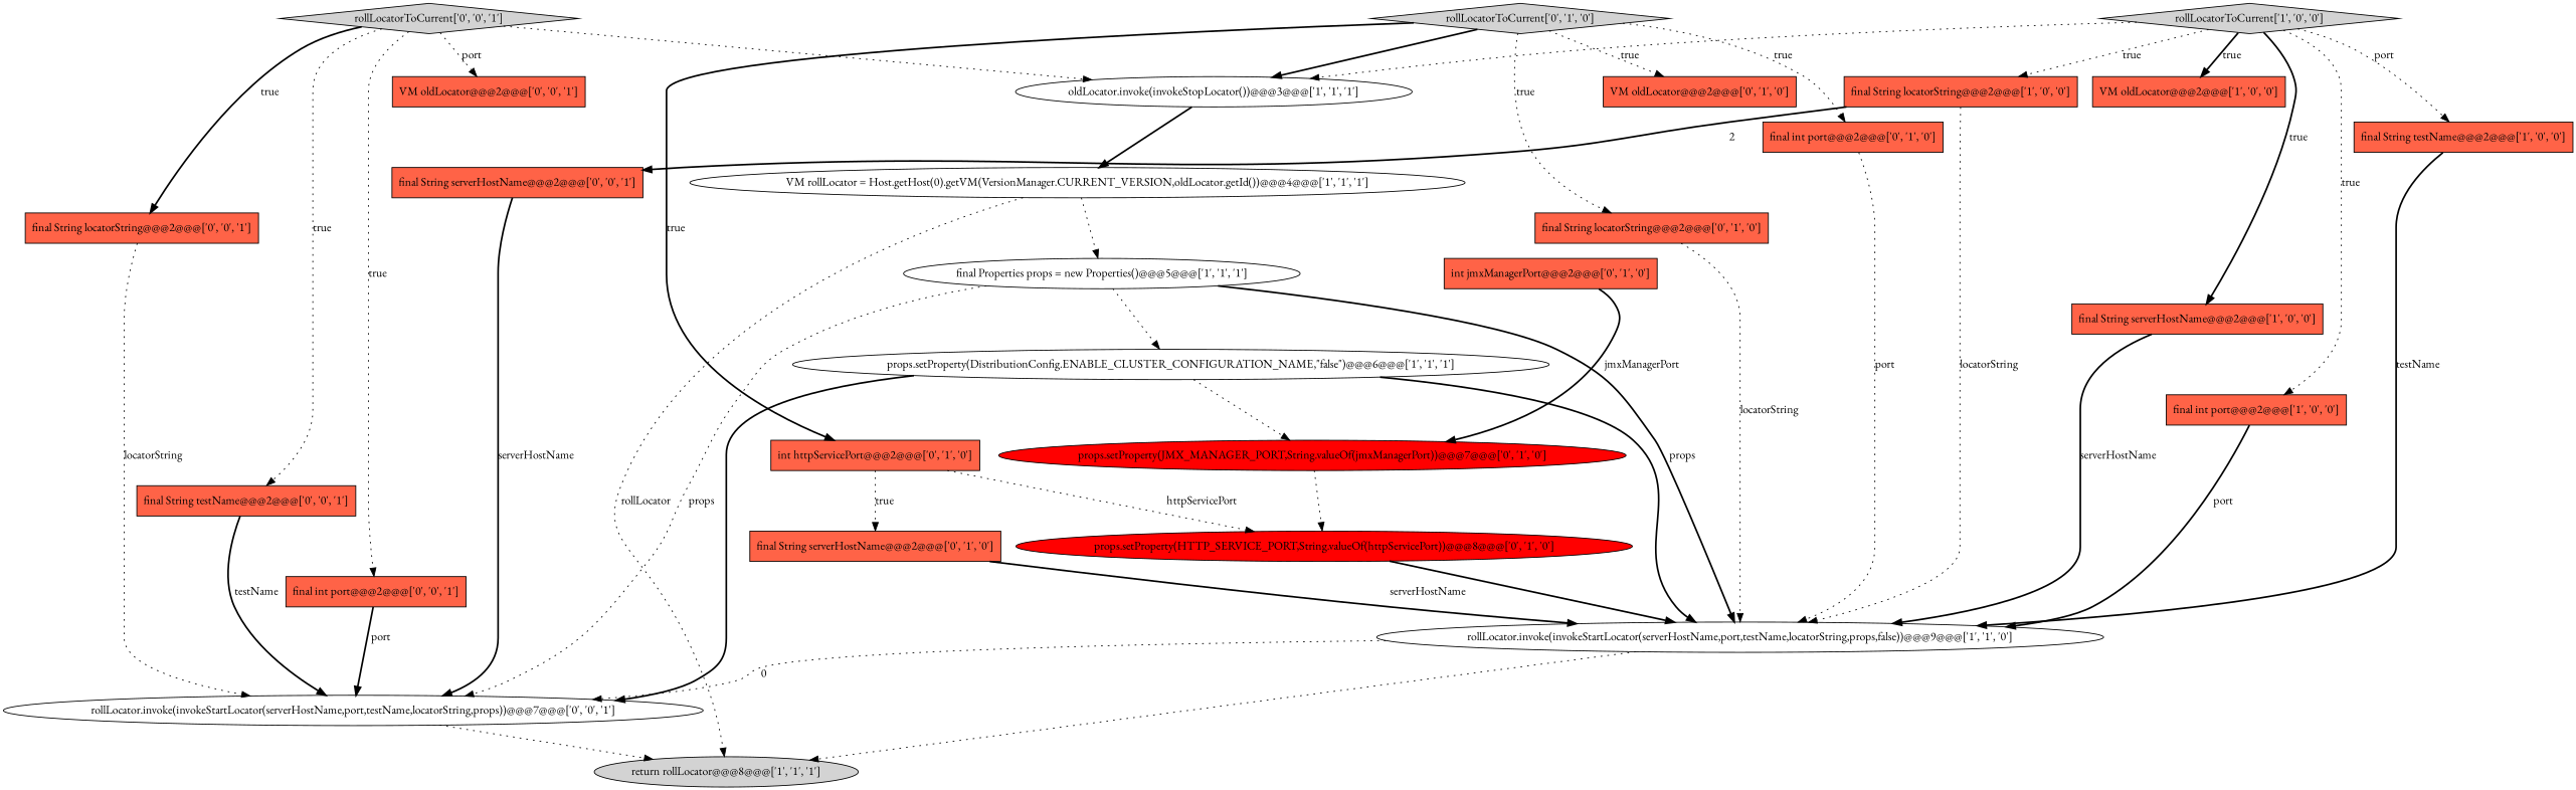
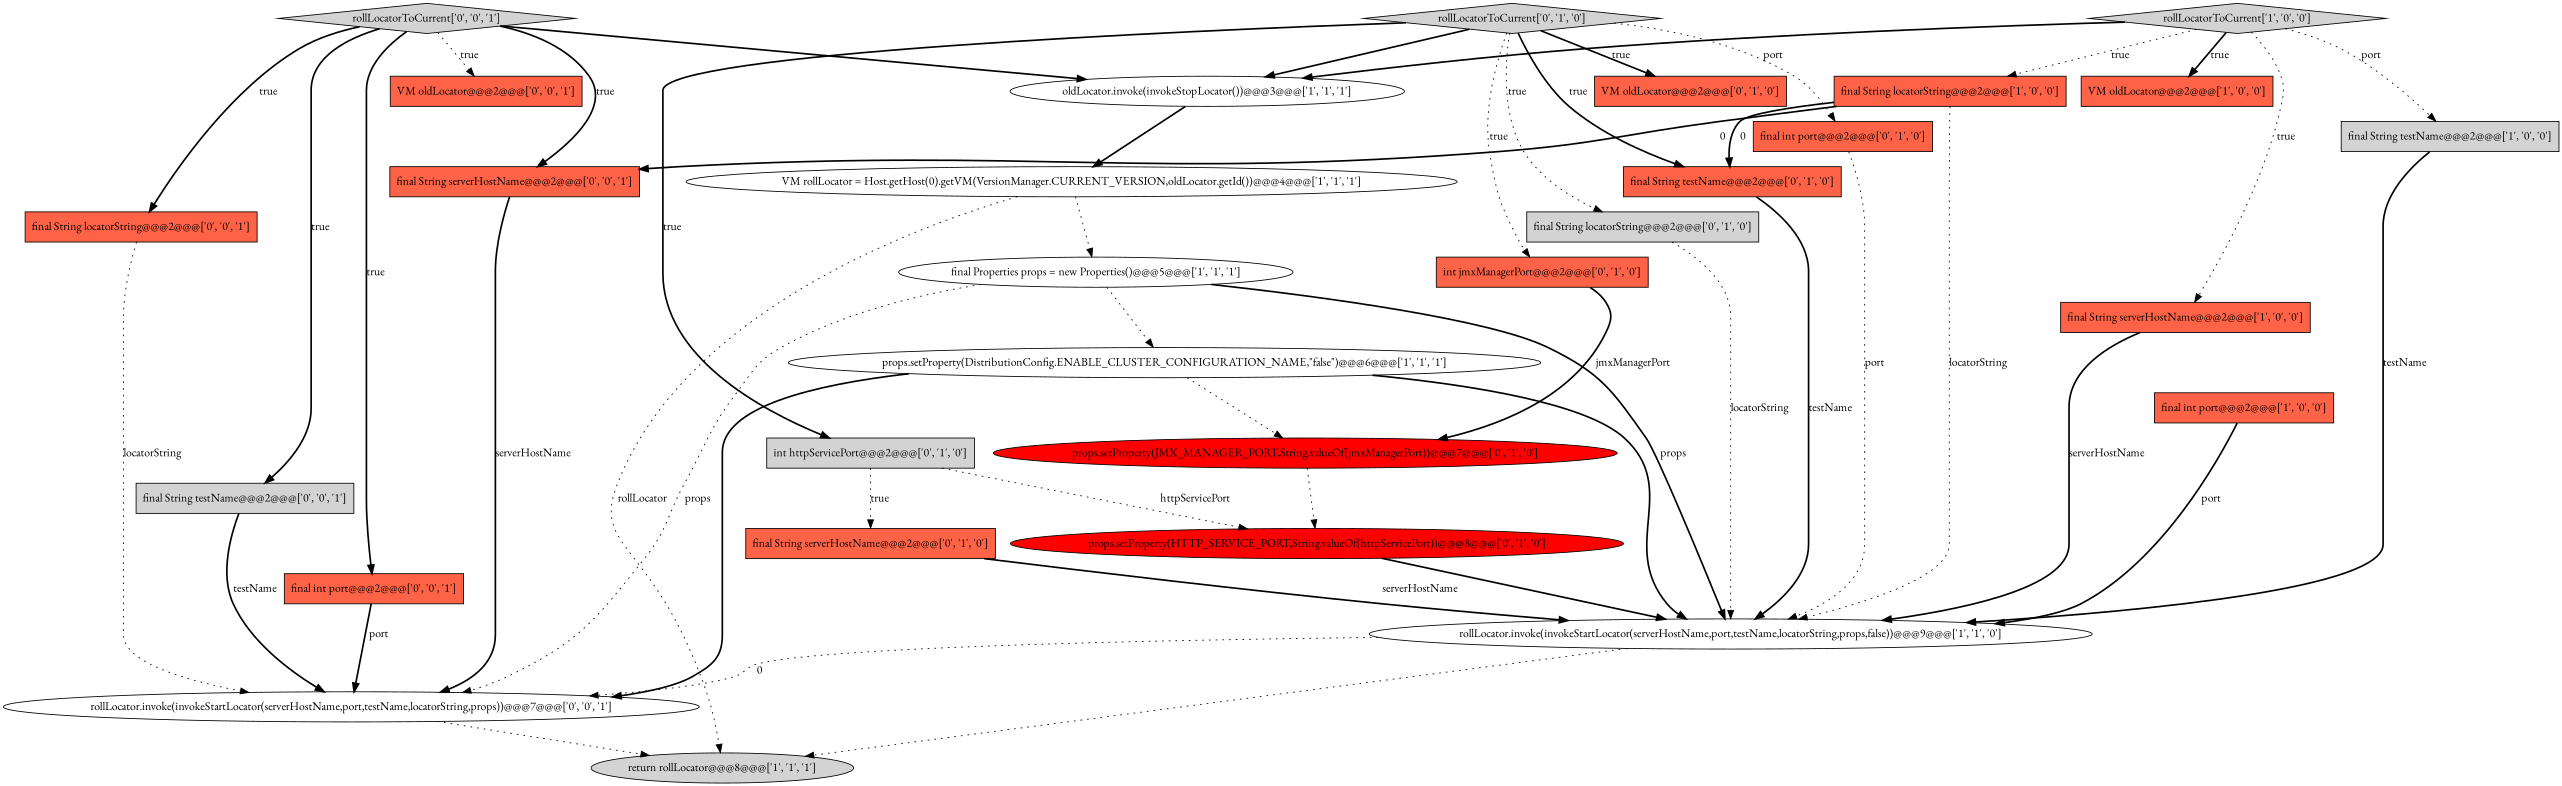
  digraph {
    fontname="EB Garamond"
    node [fillcolor=tomato fontname="EB Garamond" shape=box style=filled]
    edge [fontname="EB Garamond" style=dotted]
-   n1 [label="final String testName@@@2@@@['1', '0', '0']"]
+   n1 [fillcolor=lightgray label="final String testName@@@2@@@['1', '0', '0']"]
    n2 [fillcolor=white label="rollLocator.invoke(invokeStartLocator(serverHostName,port,testName,locatorString,props,false))@@@9@@@['1', '1', '0']" shape=ellipse]
    n3 [fillcolor=white label="rollLocator.invoke(invokeStartLocator(serverHostName,port,testName,locatorString,props))@@@7@@@['0', '0', '1']" shape=ellipse]
    n4 [fillcolor=lightgray label="return rollLocator@@@8@@@['1', '1', '1']" shape=ellipse]
    n5 [label="final String locatorString@@@2@@@['0', '0', '1']"]
    n6 [label="final String locatorString@@@2@@@['1', '0', '0']"]
    n7 [label="final String serverHostName@@@2@@@['0', '0', '1']"]
+   n8 [label="final String testName@@@2@@@['0', '1', '0']"]
    n9 [fillcolor=red label="props.setProperty(HTTP_SERVICE_PORT,String.valueOf(httpServicePort))@@@8@@@['0', '1', '0']" shape=ellipse]
    n10 [fillcolor=lightgray label="rollLocatorToCurrent['0', '1', '0']" shape=diamond]
    n11 [fillcolor=white label="oldLocator.invoke(invokeStopLocator())@@@3@@@['1', '1', '1']" shape=ellipse]
    n12 [label="final int port@@@2@@@['0', '1', '0']"]
    n13 [label="VM oldLocator@@@2@@@['0', '1', '0']"]
-   n14 [label="int httpServicePort@@@2@@@['0', '1', '0']"]
-   n15 [label="final String locatorString@@@2@@@['0', '1', '0']"]
+   n14 [fillcolor=lightgray label="int httpServicePort@@@2@@@['0', '1', '0']"]
+   n15 [fillcolor=lightgray label="final String locatorString@@@2@@@['0', '1', '0']"]
    n16 [label="int jmxManagerPort@@@2@@@['0', '1', '0']"]
    n17 [fillcolor=white label="VM rollLocator = Host.getHost(0).getVM(VersionManager.CURRENT_VERSION,oldLocator.getId())@@@4@@@['1', '1', '1']" shape=ellipse]
    n18 [label="final String serverHostName@@@2@@@['0', '1', '0']"]
    n19 [fillcolor=red label="props.setProperty(JMX_MANAGER_PORT,String.valueOf(jmxManagerPort))@@@7@@@['0', '1', '0']" shape=ellipse]
-   n20 [label="final String testName@@@2@@@['0', '0', '1']"]
+   n20 [fillcolor=lightgray label="final String testName@@@2@@@['0', '0', '1']"]
    n21 [fillcolor=white label="final Properties props = new Properties()@@@5@@@['1', '1', '1']" shape=ellipse]
    n22 [fillcolor=white label="props.setProperty(DistributionConfig.ENABLE_CLUSTER_CONFIGURATION_NAME,\"false\")@@@6@@@['1', '1', '1']" shape=ellipse]
    n23 [label="final int port@@@2@@@['0', '0', '1']"]
    n24 [label="final String serverHostName@@@2@@@['1', '0', '0']"]
    n25 [label="final int port@@@2@@@['1', '0', '0']"]
    n26 [label="VM oldLocator@@@2@@@['0', '0', '1']"]
    n27 [fillcolor=lightgray label="rollLocatorToCurrent['1', '0', '0']" shape=diamond]
    n28 [label="VM oldLocator@@@2@@@['1', '0', '0']"]
    n29 [fillcolor=lightgray label="rollLocatorToCurrent['0', '0', '1']" shape=diamond]
    n1 -> n2 [label=testName style=bold]
    n2 -> n3 [label=0]
    n2 -> n4
    n3 -> n4
    n5 -> n3 [label=locatorString]
    n6 -> n2 [label=locatorString]
-   n6 -> n7 [label=2 style=bold]
+   n6 -> n7 [label=0 style=bold]
+   n6 -> n8 [label=0 style=bold]
    n7 -> n3 [label=serverHostName style=bold]
+   n8 -> n2 [label=testName style=bold]
    n9 -> n2 [style=bold]
+   n10 -> n8 [label=true style=bold]
    n10 -> n11 [style=bold]
-   n10 -> n12 [label=true]
-   n10 -> n13 [label=true]
+   n10 -> n12 [label=port]
+   n10 -> n13 [label=true style=bold]
    n10 -> n14 [label=true style=bold]
    n10 -> n15 [label=true]
+   n10 -> n16 [label=true]
    n11 -> n17 [style=bold]
    n12 -> n2 [label=port]
    n14 -> n9 [label=httpServicePort]
    n14 -> n18 [label=true]
    n15 -> n2 [label=locatorString]
    n16 -> n19 [label=jmxManagerPort style=bold]
    n17 -> n4 [label=rollLocator]
    n17 -> n21
    n18 -> n2 [label=serverHostName style=bold]
    n19 -> n9
    n20 -> n3 [label=testName style=bold]
    n21 -> n2 [label=props style=bold]
    n21 -> n3 [label=props]
    n21 -> n22
    n22 -> n2 [style=bold]
    n22 -> n3 [style=bold]
    n22 -> n19
    n23 -> n3 [label=port style=bold]
    n24 -> n2 [label=serverHostName style=bold]
    n25 -> n2 [label=port style=bold]
    n27 -> n1 [label=port]
    n27 -> n6 [label=true]
-   n27 -> n11
-   n27 -> n24 [label=true style=bold]
-   n27 -> n25 [label=true]
+   n27 -> n11 [style=bold]
+   n27 -> n24 [label=true]
    n27 -> n28 [label=true style=bold]
    n29 -> n5 [label=true style=bold]
-   n29 -> n11
-   n29 -> n20 [label=true]
-   n29 -> n23 [label=true]
-   n29 -> n26 [label=port]
+   n29 -> n7 [label=true style=bold]
+   n29 -> n11 [style=bold]
+   n29 -> n20 [label=true style=bold]
+   n29 -> n23 [label=true style=bold]
+   n29 -> n26 [label=true]
  }
